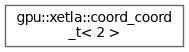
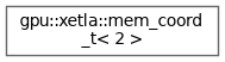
  digraph {
    rankdir=LR
-   n1 [color=grey40 fillcolor=white fontname=Helvetica fontsize=10 height=0.2 label="gpu::xetla::coord_coord\l_t\< 2 \>" shape=box style=filled width=0.4]
+   n1 [color=grey40 fillcolor=white fontname=Helvetica fontsize=10 height=0.2 label="gpu::xetla::mem_coord\l_t\< 2 \>" shape=box style=filled width=0.4]
  }
